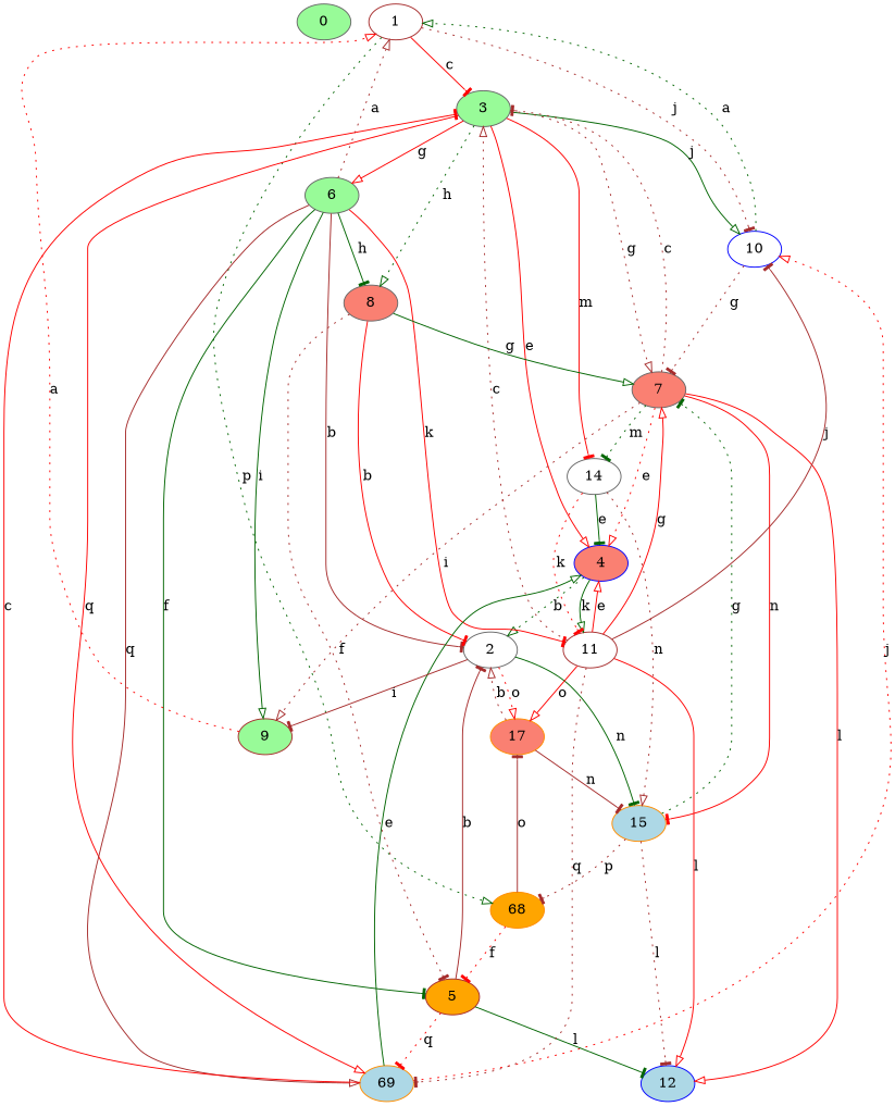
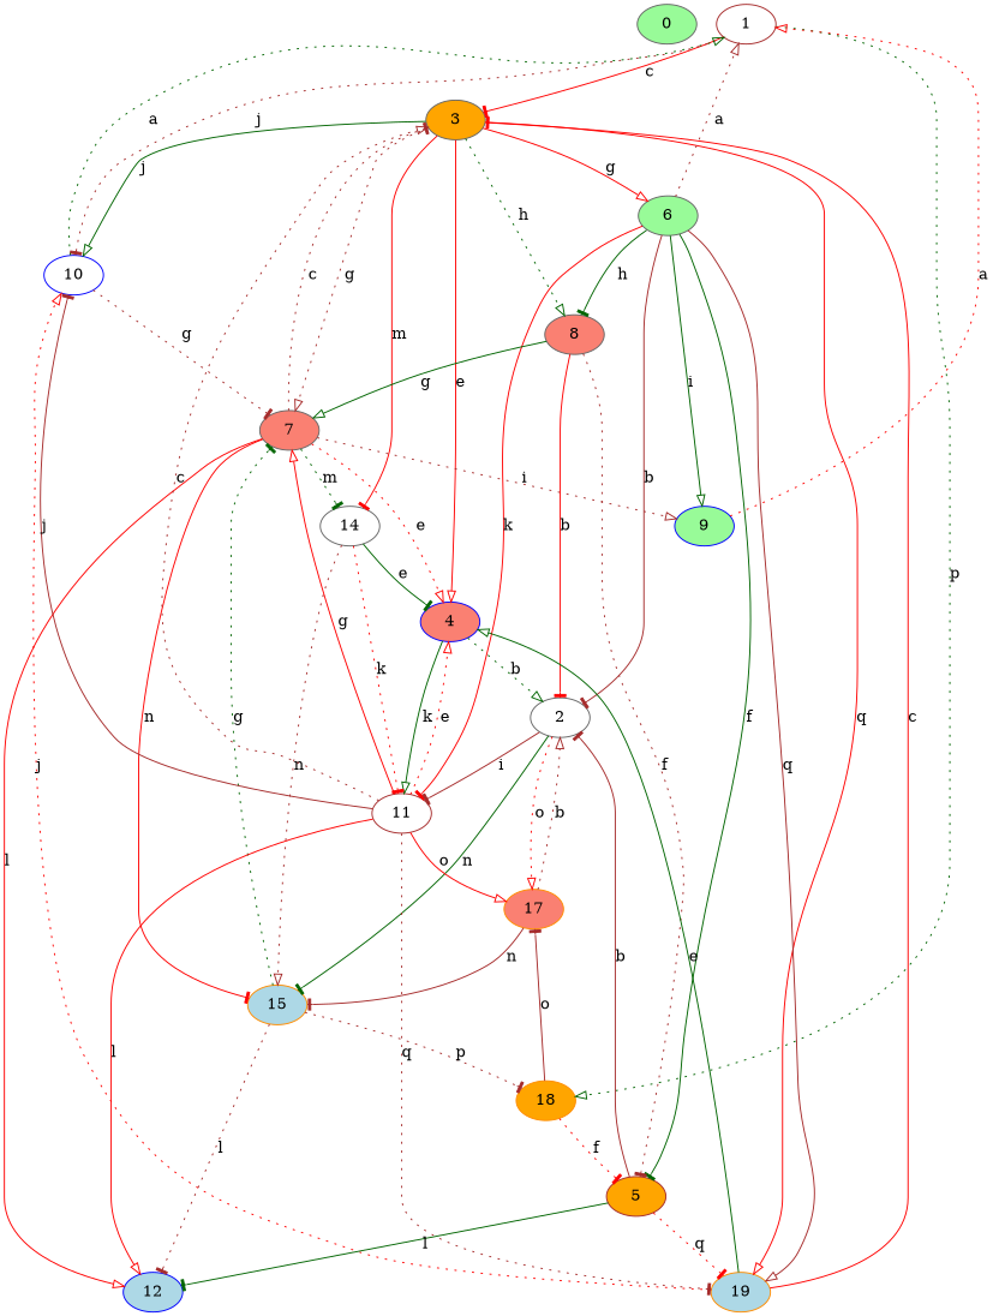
  strict digraph {
    node [color=gray40 fillcolor=white style=filled]
    edge [arrowhead=tee color=red style=solid]
    0 [fillcolor=palegreen]
    1 [color=brown]
-   3 [fillcolor=palegreen]
+   3 [fillcolor=orange]
    10 [color=blue]
-   18 [color=darkorange fillcolor=orange label=68]
+   18 [color=darkorange fillcolor=orange]
    4 [color=blue fillcolor=salmon]
    6 [fillcolor=palegreen]
    7 [fillcolor=salmon]
    8 [fillcolor=salmon]
    14
-   19 [color=darkorange fillcolor=lightblue label=69]
+   19 [color=darkorange fillcolor=lightblue]
    17 [color=darkorange fillcolor=salmon]
    5 [color=brown fillcolor=orange]
    2
-   9 [color=brown fillcolor=palegreen]
+   9 [color=blue fillcolor=palegreen]
    15 [color=darkorange fillcolor=lightblue]
    12 [color=blue fillcolor=lightblue]
    11 [color=brown]
    1 -> 3 [label=c]
    1 -> 10 [color=brown label=j style=dotted]
    1 -> 18 [arrowhead=onormal color=darkgreen label=p style=dotted]
    3 -> 10 [arrowhead=onormal color=darkgreen label=j]
    3 -> 4 [arrowhead=onormal label=e]
    3 -> 6 [arrowhead=onormal label=g]
    3 -> 7 [arrowhead=onormal color=brown label=g style=dotted]
    3 -> 8 [arrowhead=onormal color=darkgreen label=h style=dotted]
    3 -> 14 [label=m]
    3 -> 19 [arrowhead=onormal label=q]
    10 -> 1 [arrowhead=onormal color=darkgreen label=a style=dotted]
    10 -> 7 [color=brown label=g style=dotted]
    18 -> 17 [color=brown label=o]
    18 -> 5 [label=f style=dotted]
    4 -> 2 [arrowhead=onormal color=darkgreen label=b style=dotted]
    4 -> 11 [arrowhead=onormal color=darkgreen label=k]
    6 -> 1 [arrowhead=onormal color=brown label=a style=dotted]
    6 -> 8 [color=darkgreen label=h]
    6 -> 19 [arrowhead=onormal color=brown label=q]
    6 -> 5 [color=darkgreen label=f]
    6 -> 2 [color=brown label=b]
    6 -> 9 [arrowhead=onormal color=darkgreen label=i]
    6 -> 11 [label=k]
    7 -> 3 [color=brown label=c style=dotted]
    7 -> 4 [arrowhead=onormal label=e style=dotted]
    7 -> 14 [color=darkgreen label=m style=dotted]
    7 -> 9 [arrowhead=onormal color=brown label=i style=dotted]
    7 -> 15 [label=n]
    7 -> 12 [arrowhead=onormal label=l]
    8 -> 7 [arrowhead=onormal color=darkgreen label=g]
    8 -> 5 [color=brown label=f style=dotted]
    8 -> 2 [label=b]
    14 -> 4 [color=darkgreen label=e]
    14 -> 15 [arrowhead=onormal color=brown label=n style=dotted]
    14 -> 11 [label=k style=dotted]
    19 -> 3 [label=c]
    19 -> 10 [arrowhead=onormal label=j style=dotted]
    19 -> 4 [arrowhead=onormal color=darkgreen label=e]
    17 -> 2 [arrowhead=onormal color=brown label=b style=dotted]
    17 -> 15 [color=brown label=n]
    5 -> 19 [label=q style=dotted]
    5 -> 2 [color=brown label=b]
    5 -> 12 [color=darkgreen label=l]
    2 -> 17 [arrowhead=onormal label=o style=dotted]
-   2 -> 9 [color=brown label=i]
+   2 -> 11 [color=brown label=i]
    2 -> 15 [color=darkgreen label=n]
    9 -> 1 [arrowhead=onormal label=a style=dotted]
    15 -> 18 [color=brown label=p style=dotted]
    15 -> 7 [color=darkgreen label=g style=dotted]
    15 -> 12 [color=brown label=l style=dotted]
    11 -> 3 [arrowhead=onormal color=brown label=c style=dotted]
    11 -> 10 [color=brown label=j]
-   11 -> 4 [arrowhead=onormal label=e]
+   11 -> 4 [arrowhead=onormal label=e style=dotted]
    11 -> 7 [arrowhead=onormal label=g]
    11 -> 19 [color=brown label=q style=dotted]
    11 -> 17 [arrowhead=onormal label=o]
    11 -> 12 [arrowhead=onormal label=l]
  }
